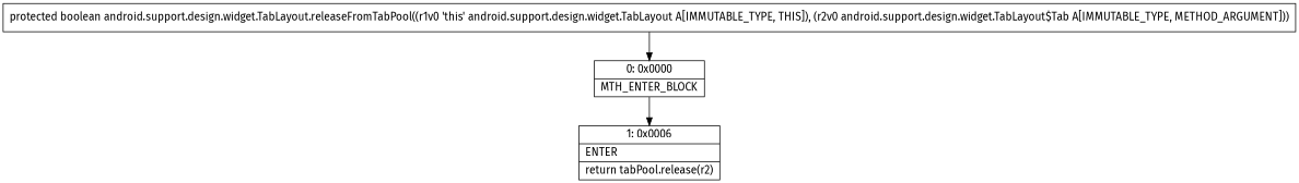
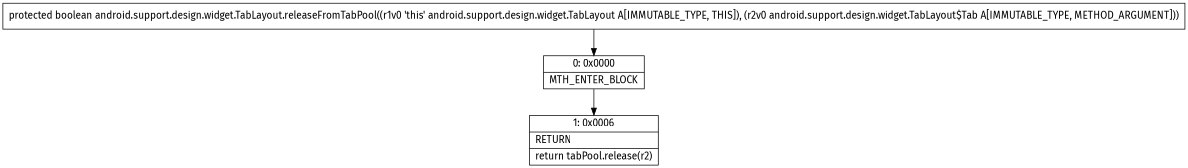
  digraph {
    fontname="Fira Sans"
    node [shape=record fontname="Fira Sans"]
    edge [fontname="Fira Sans"]
    n1 [label="{0\:\ 0x0000|MTH_ENTER_BLOCK\l}"]
-   n2 [label="{1\:\ 0x0006|ENTER\l|return tabPool.release(r2)\l}"]
+   n2 [label="{1\:\ 0x0006|RETURN\l|return tabPool.release(r2)\l}"]
    n3 [label="{protected boolean android.support.design.widget.TabLayout.releaseFromTabPool((r1v0 'this' android.support.design.widget.TabLayout A[IMMUTABLE_TYPE, THIS]), (r2v0 android.support.design.widget.TabLayout$Tab A[IMMUTABLE_TYPE, METHOD_ARGUMENT])) }"]
    n1 -> n2
    n3 -> n1
  }
